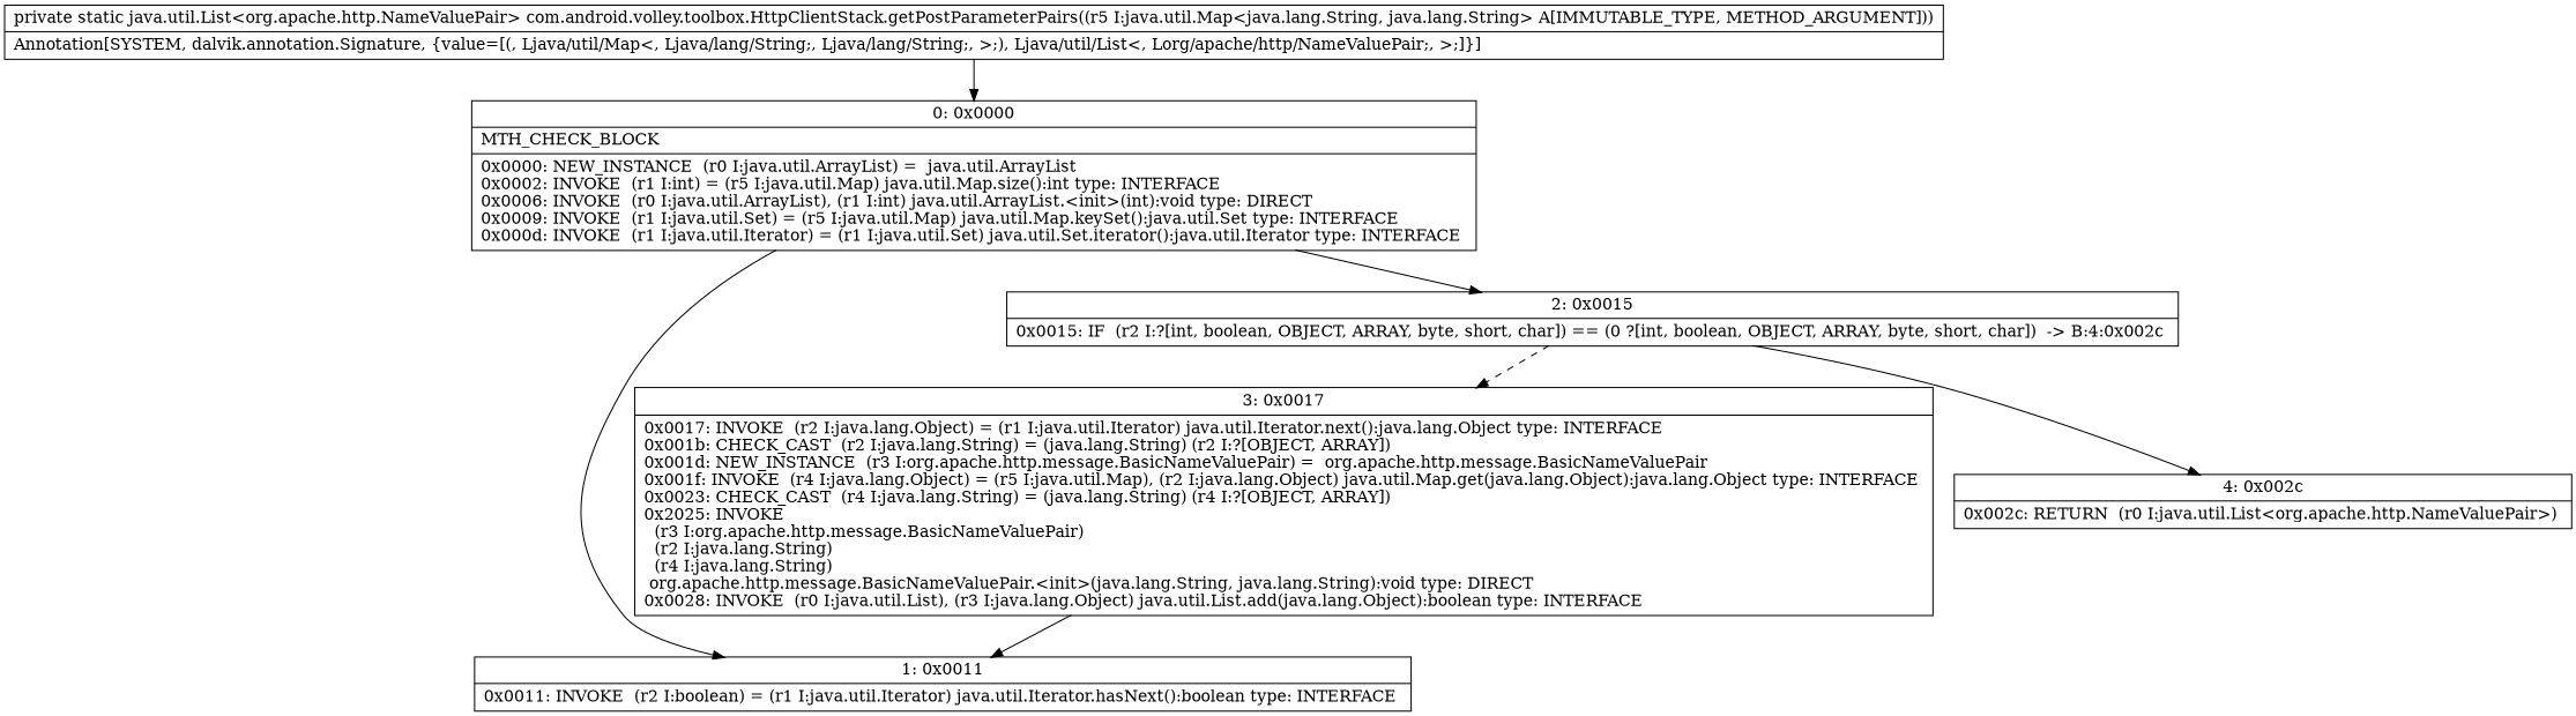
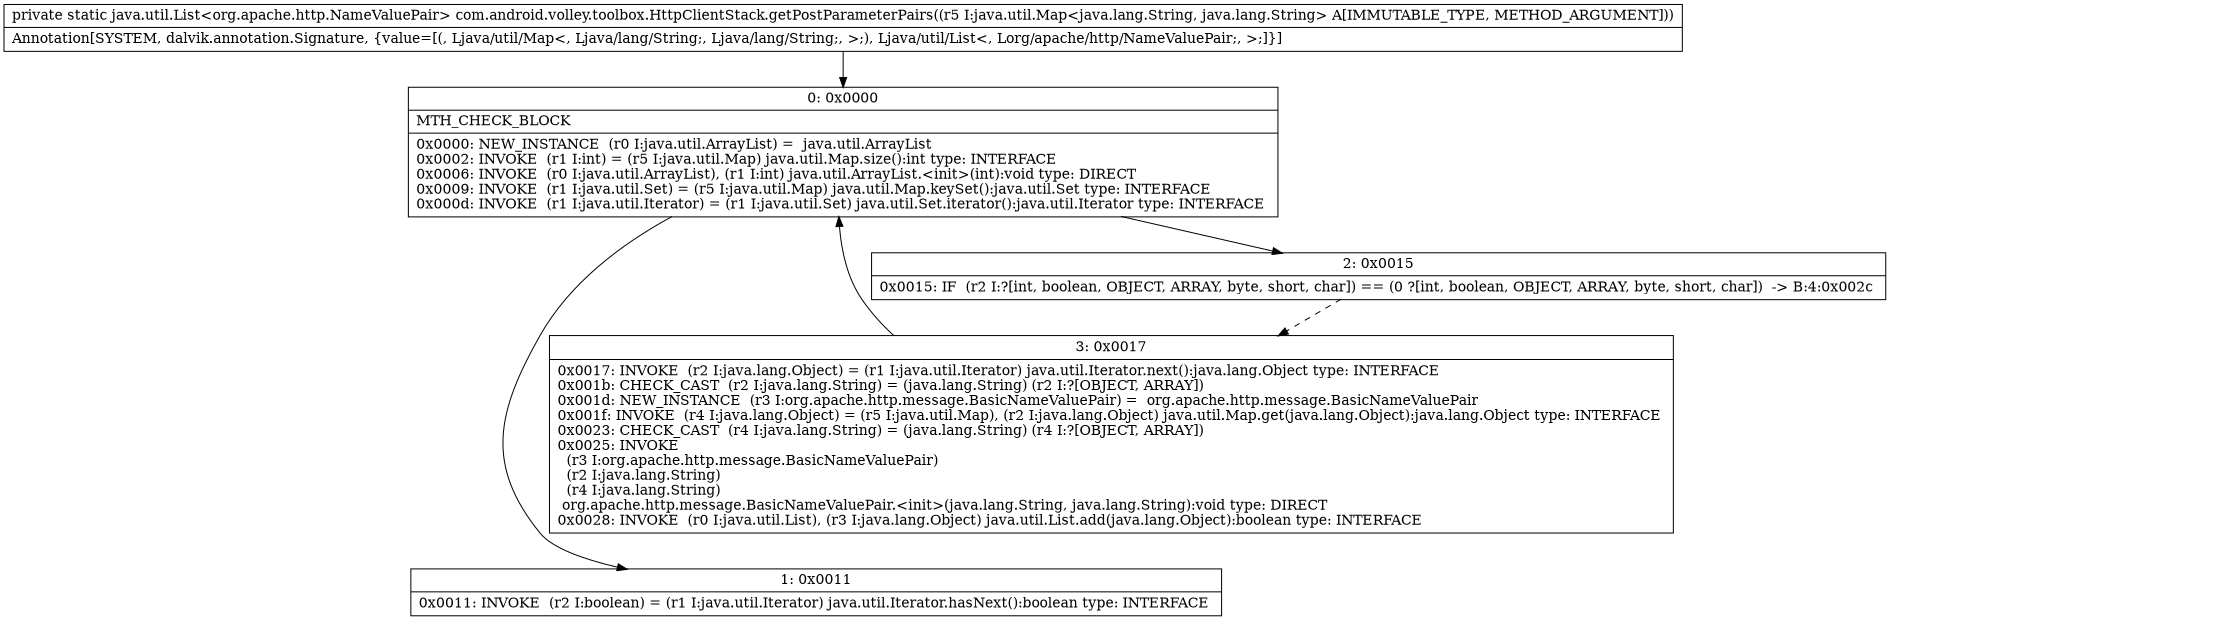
  digraph {
    node [shape=record]
    n1 [label="{0\:\ 0x0000|MTH_CHECK_BLOCK\l|0x0000: NEW_INSTANCE  (r0 I:java.util.ArrayList) =  java.util.ArrayList \l0x0002: INVOKE  (r1 I:int) = (r5 I:java.util.Map) java.util.Map.size():int type: INTERFACE \l0x0006: INVOKE  (r0 I:java.util.ArrayList), (r1 I:int) java.util.ArrayList.\<init\>(int):void type: DIRECT \l0x0009: INVOKE  (r1 I:java.util.Set) = (r5 I:java.util.Map) java.util.Map.keySet():java.util.Set type: INTERFACE \l0x000d: INVOKE  (r1 I:java.util.Iterator) = (r1 I:java.util.Set) java.util.Set.iterator():java.util.Iterator type: INTERFACE \l}"]
    n2 [label="{1\:\ 0x0011|0x0011: INVOKE  (r2 I:boolean) = (r1 I:java.util.Iterator) java.util.Iterator.hasNext():boolean type: INTERFACE \l}"]
    n3 [label="{2\:\ 0x0015|0x0015: IF  (r2 I:?[int, boolean, OBJECT, ARRAY, byte, short, char]) == (0 ?[int, boolean, OBJECT, ARRAY, byte, short, char])  \-\> B:4:0x002c \l}"]
-   n4 [label="{3\:\ 0x0017|0x0017: INVOKE  (r2 I:java.lang.Object) = (r1 I:java.util.Iterator) java.util.Iterator.next():java.lang.Object type: INTERFACE \l0x001b: CHECK_CAST  (r2 I:java.lang.String) = (java.lang.String) (r2 I:?[OBJECT, ARRAY]) \l0x001d: NEW_INSTANCE  (r3 I:org.apache.http.message.BasicNameValuePair) =  org.apache.http.message.BasicNameValuePair \l0x001f: INVOKE  (r4 I:java.lang.Object) = (r5 I:java.util.Map), (r2 I:java.lang.Object) java.util.Map.get(java.lang.Object):java.lang.Object type: INTERFACE \l0x0023: CHECK_CAST  (r4 I:java.lang.String) = (java.lang.String) (r4 I:?[OBJECT, ARRAY]) \l0x2025: INVOKE  \l  (r3 I:org.apache.http.message.BasicNameValuePair)\l  (r2 I:java.lang.String)\l  (r4 I:java.lang.String)\l org.apache.http.message.BasicNameValuePair.\<init\>(java.lang.String, java.lang.String):void type: DIRECT \l0x0028: INVOKE  (r0 I:java.util.List), (r3 I:java.lang.Object) java.util.List.add(java.lang.Object):boolean type: INTERFACE \l}"]
-   n5 [label="{4\:\ 0x002c|0x002c: RETURN  (r0 I:java.util.List\<org.apache.http.NameValuePair\>) \l}"]
+   n4 [label="{3\:\ 0x0017|0x0017: INVOKE  (r2 I:java.lang.Object) = (r1 I:java.util.Iterator) java.util.Iterator.next():java.lang.Object type: INTERFACE \l0x001b: CHECK_CAST  (r2 I:java.lang.String) = (java.lang.String) (r2 I:?[OBJECT, ARRAY]) \l0x001d: NEW_INSTANCE  (r3 I:org.apache.http.message.BasicNameValuePair) =  org.apache.http.message.BasicNameValuePair \l0x001f: INVOKE  (r4 I:java.lang.Object) = (r5 I:java.util.Map), (r2 I:java.lang.Object) java.util.Map.get(java.lang.Object):java.lang.Object type: INTERFACE \l0x0023: CHECK_CAST  (r4 I:java.lang.String) = (java.lang.String) (r4 I:?[OBJECT, ARRAY]) \l0x0025: INVOKE  \l  (r3 I:org.apache.http.message.BasicNameValuePair)\l  (r2 I:java.lang.String)\l  (r4 I:java.lang.String)\l org.apache.http.message.BasicNameValuePair.\<init\>(java.lang.String, java.lang.String):void type: DIRECT \l0x0028: INVOKE  (r0 I:java.util.List), (r3 I:java.lang.Object) java.util.List.add(java.lang.Object):boolean type: INTERFACE \l}"]
    n6 [label="{private static java.util.List\<org.apache.http.NameValuePair\> com.android.volley.toolbox.HttpClientStack.getPostParameterPairs((r5 I:java.util.Map\<java.lang.String, java.lang.String\> A[IMMUTABLE_TYPE, METHOD_ARGUMENT]))  | Annotation[SYSTEM, dalvik.annotation.Signature, \{value=[(, Ljava\/util\/Map\<, Ljava\/lang\/String;, Ljava\/lang\/String;, \>;), Ljava\/util\/List\<, Lorg\/apache\/http\/NameValuePair;, \>;]\}]\l}"]
    n1 -> n2
    n1 -> n3
    n3 -> n4 [style=dashed]
-   n3 -> n5
-   n4 -> n2
+   n4 -> n1
    n6 -> n1
  }
